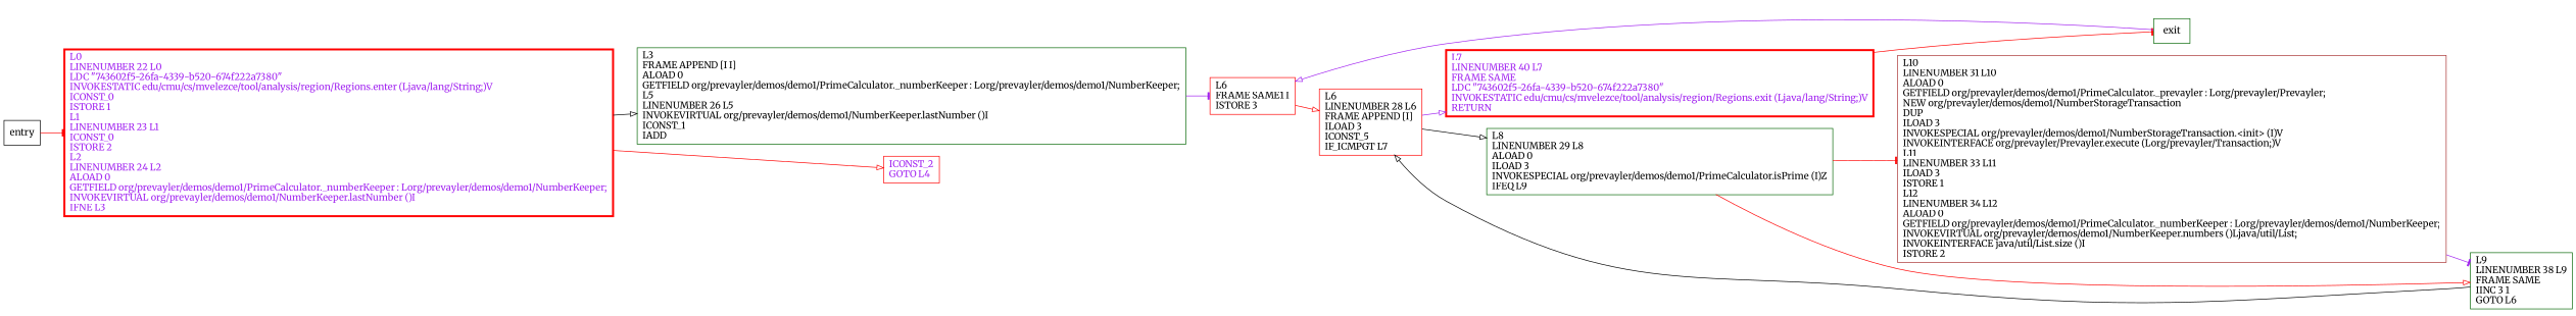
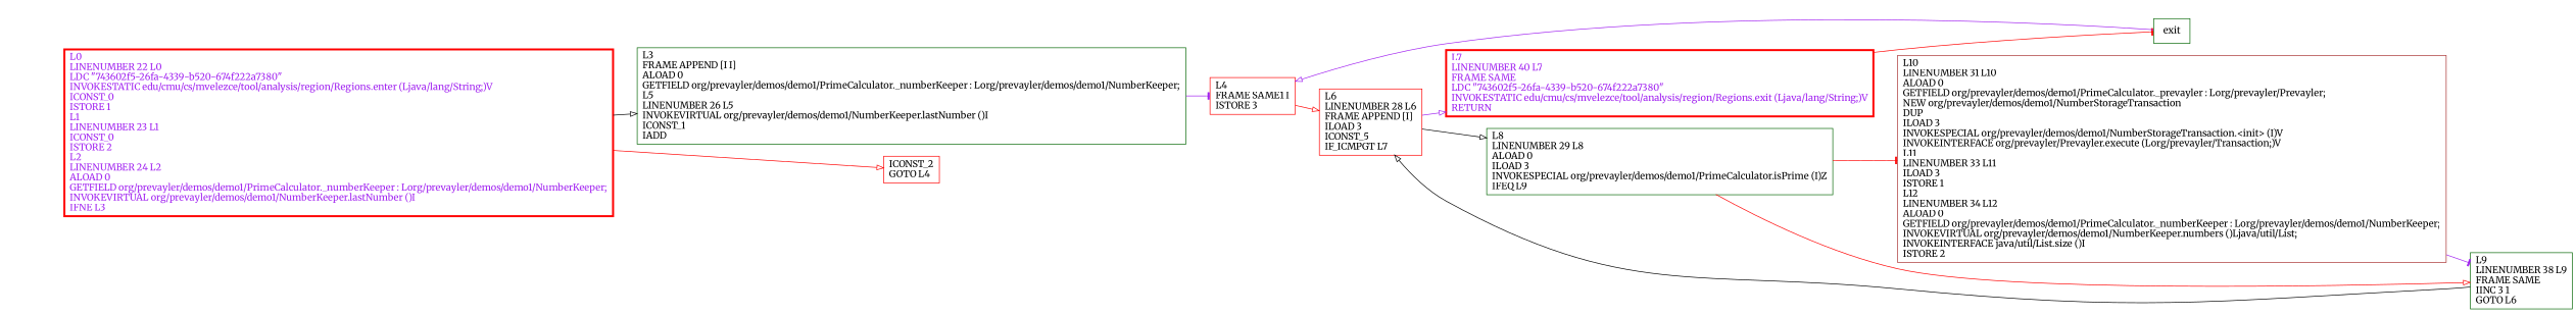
  digraph {
    fontname=Merriweather
    rankdir=LR
    node [color=red fontname=Merriweather shape=record]
    edge [arrowhead=onormal color=red fontname=Merriweather]
-   n1 [label="L6\lFRAME SAME1 I\lISTORE 3\l"]
+   n1 [label="L4\lFRAME SAME1 I\lISTORE 3\l"]
    n2 [label="L6\lLINENUMBER 28 L6\lFRAME APPEND [I]\lILOAD 3\lICONST_5\lIF_ICMPGT L7\l"]
    n3 [fontcolor=purple label="L7\lLINENUMBER 40 L7\lFRAME SAME\lLDC \"743602f5-26fa-4339-b520-674f222a7380\"\lINVOKESTATIC edu/cmu/cs/mvelezce/tool/analysis/region/Regions.exit (Ljava/lang/String;)V\lRETURN\l" penwidth=3]
    n4 [color=darkgreen label="L8\lLINENUMBER 29 L8\lALOAD 0\lILOAD 3\lINVOKESPECIAL org/prevayler/demos/demo1/PrimeCalculator.isPrime (I)Z\lIFEQ L9\l"]
    n5 [color=darkgreen label="L3\lFRAME APPEND [I I]\lALOAD 0\lGETFIELD org/prevayler/demos/demo1/PrimeCalculator._numberKeeper : Lorg/prevayler/demos/demo1/NumberKeeper;\lL5\lLINENUMBER 26 L5\lINVOKEVIRTUAL org/prevayler/demos/demo1/NumberKeeper.lastNumber ()I\lICONST_1\lIADD\l"]
-   n6 [label="ICONST_2\lGOTO L4\l" fontcolor=purple]
+   n6 [label="ICONST_2\lGOTO L4\l"]
    exit [color=darkgreen]
    n8 [color=darkgreen label="L9\lLINENUMBER 38 L9\lFRAME SAME\lIINC 3 1\lGOTO L6\l"]
    n9 [fontcolor=purple label="L0\lLINENUMBER 22 L0\lLDC \"743602f5-26fa-4339-b520-674f222a7380\"\lINVOKESTATIC edu/cmu/cs/mvelezce/tool/analysis/region/Regions.enter (Ljava/lang/String;)V\lICONST_0\lISTORE 1\lL1\lLINENUMBER 23 L1\lICONST_0\lISTORE 2\lL2\lLINENUMBER 24 L2\lALOAD 0\lGETFIELD org/prevayler/demos/demo1/PrimeCalculator._numberKeeper : Lorg/prevayler/demos/demo1/NumberKeeper;\lINVOKEVIRTUAL org/prevayler/demos/demo1/NumberKeeper.lastNumber ()I\lIFNE L3\l" penwidth=3]
    n10 [color=brown label="L10\lLINENUMBER 31 L10\lALOAD 0\lGETFIELD org/prevayler/demos/demo1/PrimeCalculator._prevayler : Lorg/prevayler/Prevayler;\lNEW org/prevayler/demos/demo1/NumberStorageTransaction\lDUP\lILOAD 3\lINVOKESPECIAL org/prevayler/demos/demo1/NumberStorageTransaction.\<init\> (I)V\lINVOKEINTERFACE org/prevayler/Prevayler.execute (Lorg/prevayler/Transaction;)V\lL11\lLINENUMBER 33 L11\lILOAD 3\lISTORE 1\lL12\lLINENUMBER 34 L12\lALOAD 0\lGETFIELD org/prevayler/demos/demo1/PrimeCalculator._numberKeeper : Lorg/prevayler/demos/demo1/NumberKeeper;\lINVOKEVIRTUAL org/prevayler/demos/demo1/NumberKeeper.numbers ()Ljava/util/List;\lINVOKEINTERFACE java/util/List.size ()I\lISTORE 2\l"]
-   entry [color=black]
    n1 -> n2
    n2 -> n3 [color=purple]
    n2 -> n4 [color=black]
    n3 -> exit [arrowhead=tee]
    n4 -> n8
    n4 -> n10 [arrowhead=tee]
    n5 -> n1 [arrowhead=tee color=purple]
    exit -> n1 [color=purple]
    n8 -> n2 [color=black]
    n9 -> n5 [color=black]
    n9 -> n6
    n10 -> n8 [arrowhead=tee color=purple]
-   entry -> n9 [arrowhead=tee]
  }
